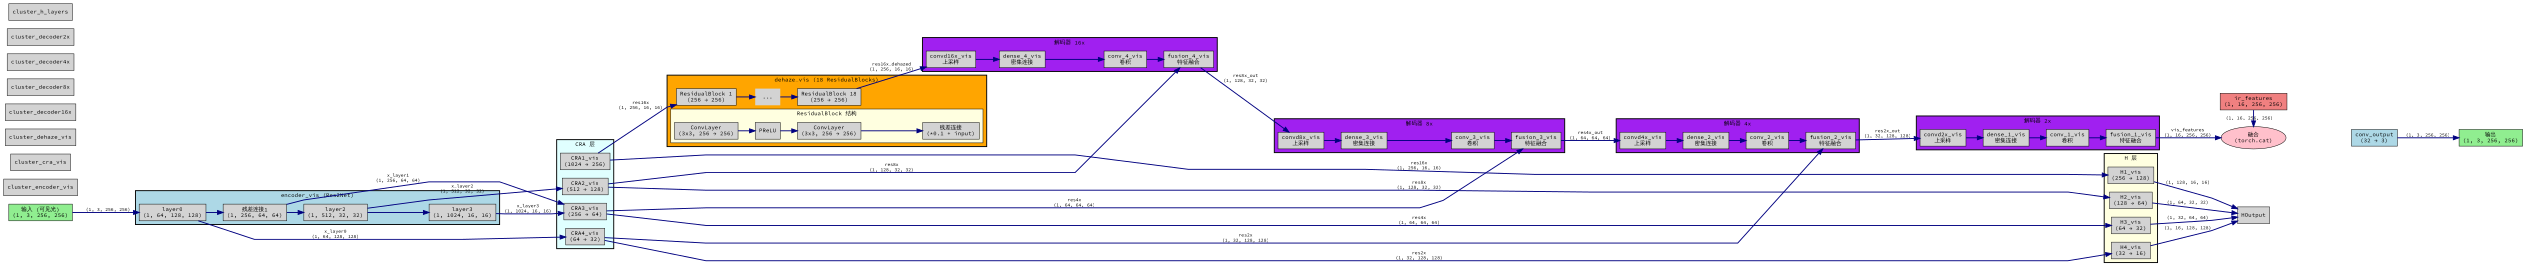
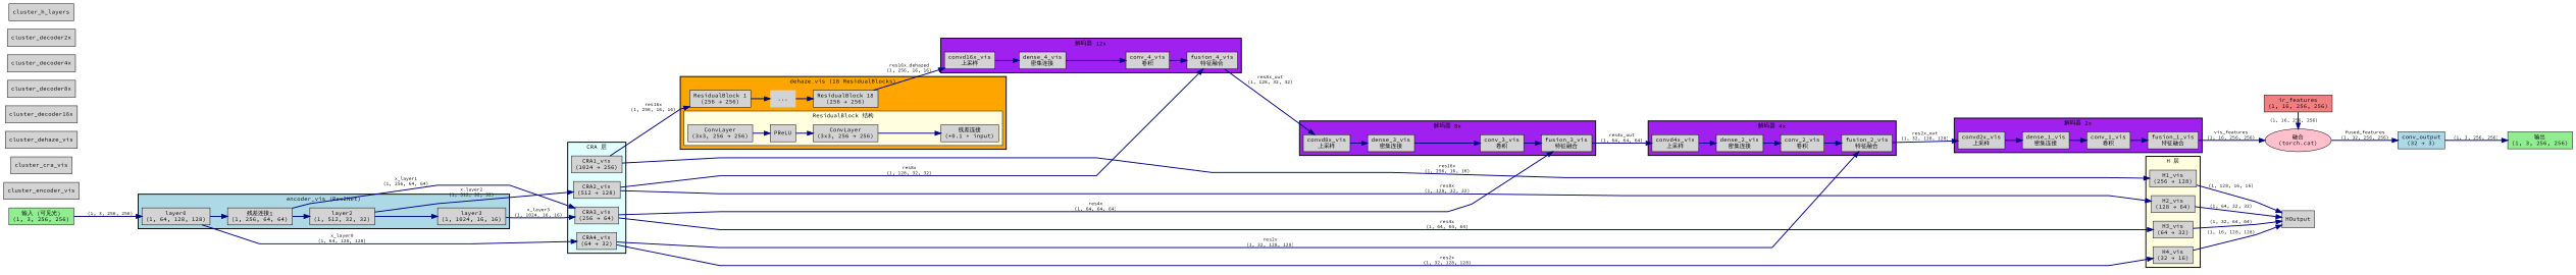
  digraph {
    bgcolor=white
    fontfamily=SimHei
    fontname="Source Code Pro"
    fontsize=12
    rankdir=LR
    splines=polyline
    node [fontfamily=SimHei fontname="Source Code Pro" fontsize=12 shape=box style=filled]
    edge [arrowsize=1.2 color=navy fontfamily=SimHei fontname="Source Code Pro" fontsize=10 penwidth=2]
    n1 [fillcolor=lightgreen label="输入 (可见光)\n(1, 3, 256, 256)"]
    cluster_encoder_vis
    cluster_cra_vis
    cluster_dehaze_vis
    cluster_decoder16x
    cluster_decoder8x
    cluster_decoder4x
    cluster_decoder2x
    cluster_h_layers
    n10 [fillcolor=lightcoral label="ir_features\n(1, 16, 256, 256)"]
    n11 [fillcolor=pink label="融合\n(torch.cat)" shape=ellipse]
    HOutput
    n13 [fillcolor=lightblue label="conv_output\n(32 → 3)"]
    n14 [fillcolor=lightgreen label="输出\n(1, 3, 256, 256)"]
    n15 [label="layer0\n(1, 64, 128, 128)"]
    n16 [label="残差连接1\n(1, 256, 64, 64)"]
    n17 [label="layer2\n(1, 512, 32, 32)"]
    n18 [label="layer3\n(1, 1024, 16, 16)"]
    n19 [label="CRA1_vis\n(1024 → 256)"]
    n20 [label="CRA2_vis\n(512 → 128)"]
    n21 [label="CRA3_vis\n(256 → 64)"]
    n22 [label="CRA4_vis\n(64 → 32)"]
    n23 [label="ConvLayer\n(3x3, 256 → 256)"]
    n24 [label=PReLU]
    n25 [label="ConvLayer\n(3x3, 256 → 256)"]
    n26 [label="残差连接\n(*0.1 + input)"]
    n27 [label="ResidualBlock 1\n(256 → 256)"]
    n28 [label="..." shape=plaintext]
    n29 [label="ResidualBlock 18\n(256 → 256)"]
    n30 [label="convd16x_vis\n上采样"]
    n31 [label="dense_4_vis\n密集连接"]
    n32 [label="conv_4_vis\n卷积"]
    n33 [label="fusion_4_vis\n特征融合"]
    n34 [label="convd8x_vis\n上采样"]
    n35 [label="dense_3_vis\n密集连接"]
    n36 [label="conv_3_vis\n卷积"]
    n37 [label="fusion_3_vis\n特征融合"]
    n38 [label="convd4x_vis\n上采样"]
    n39 [label="dense_2_vis\n密集连接"]
    n40 [label="conv_2_vis\n卷积"]
    n41 [label="fusion_2_vis\n特征融合"]
    n42 [label="convd2x_vis\n上采样"]
    n43 [label="dense_1_vis\n密集连接"]
    n44 [label="conv_1_vis\n卷积"]
    n45 [label="fusion_1_vis\n特征融合"]
    n46 [label="H1_vis\n(256 → 128)"]
    n47 [label="H2_vis\n(128 → 64)"]
    n48 [label="H3_vis\n(64 → 32)"]
    n49 [label="H4_vis\n(32 → 16)"]
    subgraph sub_1 {
      rank=same
      n1
    }
    subgraph sub_2 {
      rank=same
      cluster_encoder_vis
    }
    subgraph sub_3 {
      rank=same
      cluster_cra_vis
    }
    subgraph sub_4 {
      rank=same
      cluster_dehaze_vis
    }
    subgraph sub_5 {
      rank=same
      cluster_decoder16x
    }
    subgraph sub_6 {
      rank=same
      cluster_decoder8x
    }
    subgraph sub_7 {
      rank=same
      cluster_decoder4x
    }
    subgraph cluster_8 {
      fillcolor=lightcyan
      label="CRA 层"
      penwidth=2
      rank=same
      style=filled
      n19
      n20
      n21
      n22
    }
    subgraph sub_9 {
      rank=same
      cluster_decoder2x
    }
    subgraph sub_10 {
      rank=same
      cluster_h_layers
    }
    subgraph sub_11 {
      rank=same
      n10
      n11
      HOutput
    }
    subgraph sub_12 {
      rank=same
      n13
    }
    subgraph sub_13 {
      rank=same
      n14
    }
    subgraph cluster_14 {
      fillcolor=lightblue
      label="encoder_vis (Res2Net)"
      penwidth=2
      style=filled
      n15
      n16
      n17
      n18
    }
    subgraph cluster_15 {
      fillcolor=orange
      label="dehaze_vis (18 ResidualBlocks)"
      penwidth=2
      style=filled
      n27
      n28
      n29
      subgraph cluster_16 {
        fillcolor=lightyellow
        label="ResidualBlock 结构"
        penwidth=1
        style=filled
        n23
        n24
        n25
        n26
      }
    }
    subgraph cluster_17 {
      fillcolor=purple
-     label="解码器 16x"
+     label="解码器 12x"
      penwidth=2
      style=filled
      n30
      n31
      n32
      n33
    }
    subgraph cluster_18 {
      fillcolor=purple
      label="解码器 8x"
      penwidth=2
      style=filled
      n34
      n35
      n36
      n37
    }
    subgraph cluster_19 {
      fillcolor=purple
      label="解码器 4x"
      penwidth=2
      style=filled
      n38
      n39
      n40
      n41
    }
    subgraph cluster_20 {
      fillcolor=purple
      label="解码器 2x"
      penwidth=2
      style=filled
      n42
      n43
      n44
      n45
    }
    subgraph cluster_21 {
      fillcolor=lightyellow
      label="H 层"
      penwidth=2
      rank=same
      style=filled
      n46
      n47
      n48
      n49
    }
    n1 -> n15 [label="(1, 3, 256, 256)"]
    n10 -> n11 [label="(1, 16, 256, 256)"]
+   n11 -> n13 [label="fused_features\n(1, 32, 256, 256)"]
    n13 -> n14 [label="(1, 3, 256, 256)"]
    n15 -> n16
    n15 -> n22 [label="x_layer0\n(1, 64, 128, 128)"]
    n16 -> n17
    n16 -> n21 [label="x_layer1\n(1, 256, 64, 64)"]
    n17 -> n18
    n17 -> n20 [label="x_layer2\n(1, 512, 32, 32)"]
    n18 -> n21 [label="x_layer3\n(1, 1024, 16, 16)"]
    n19 -> n27 [label="res16x\n(1, 256, 16, 16)"]
    n19 -> n46 [label="res16x\n(1, 256, 16, 16)"]
    n20 -> n33 [label="res8x\n(1, 128, 32, 32)"]
    n20 -> n47 [label="res8x\n(1, 128, 32, 32)"]
    n21 -> n37 [label="res4x\n(1, 64, 64, 64)"]
    n21 -> n48 [label="res4x\n(1, 64, 64, 64)"]
    n22 -> n41 [label="res2x\n(1, 32, 128, 128)"]
    n22 -> n49 [label="res2x\n(1, 32, 128, 128)"]
    n23 -> n24
    n24 -> n25
    n25 -> n26
    n27 -> n28
    n28 -> n29
    n29 -> n30 [label="res16x_dehazed\n(1, 256, 16, 16)"]
    n30 -> n31
    n31 -> n32
    n32 -> n33
    n33 -> n34 [label="res8x_out\n(1, 128, 32, 32)"]
    n34 -> n35
    n35 -> n36
    n36 -> n37
    n37 -> n38 [label="res4x_out\n(1, 64, 64, 64)"]
    n38 -> n39
    n39 -> n40
    n40 -> n41
    n41 -> n42 [label="res2x_out\n(1, 32, 128, 128)"]
    n42 -> n43
    n43 -> n44
    n44 -> n45
    n45 -> n11 [label="vis_features\n(1, 16, 256, 256)"]
    n46 -> HOutput [label="(1, 128, 16, 16)"]
    n47 -> HOutput [label="(1, 64, 32, 32)"]
    n48 -> HOutput [label="(1, 32, 64, 64)"]
    n49 -> HOutput [label="(1, 16, 128, 128)"]
  }
